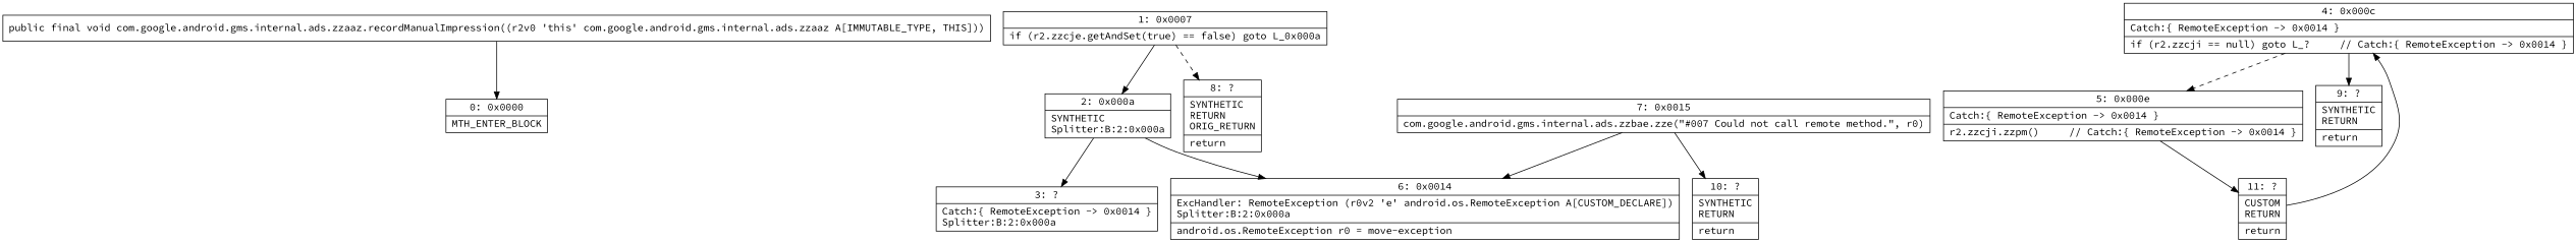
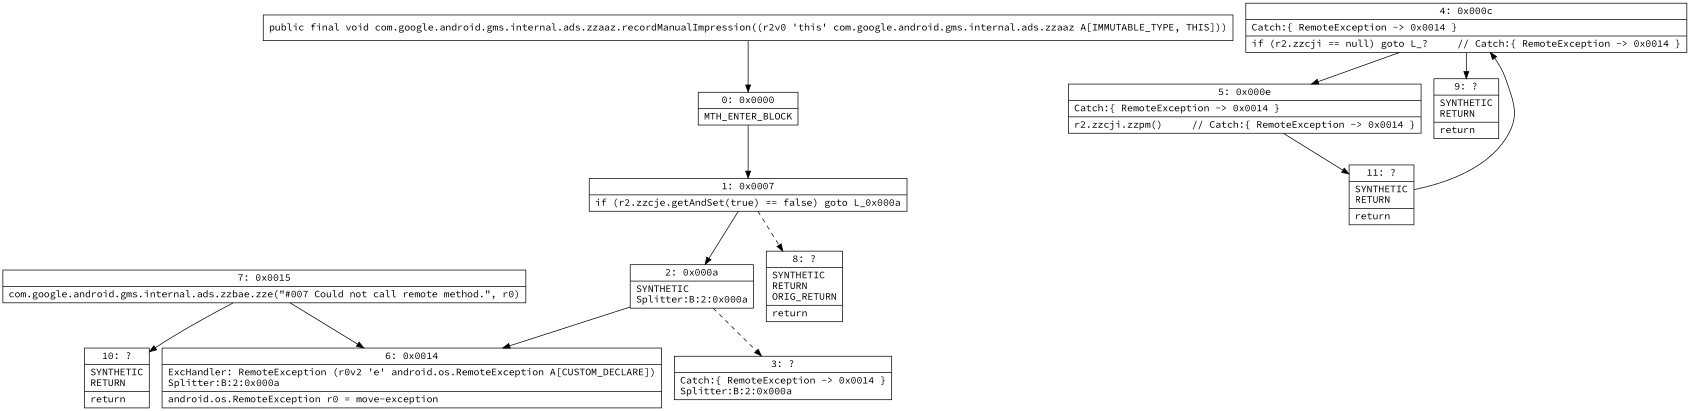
  digraph {
    fontname="Source Code Pro"
    node [fontname="Source Code Pro" shape=record]
    edge [fontname="Source Code Pro"]
    n1 [label="{0\:\ 0x0000|MTH_ENTER_BLOCK\l}"]
    n2 [label="{1\:\ 0x0007|if (r2.zzcje.getAndSet(true) == false) goto L_0x000a\l}"]
    n3 [label="{2\:\ 0x000a|SYNTHETIC\lSplitter:B:2:0x000a\l}"]
    n4 [label="{8\:\ ?|SYNTHETIC\lRETURN\lORIG_RETURN\l|return\l}"]
    n5 [label="{3\:\ ?|Catch:\{ RemoteException \-\> 0x0014 \}\lSplitter:B:2:0x000a\l}"]
    n6 [label="{6\:\ 0x0014|ExcHandler: RemoteException (r0v2 'e' android.os.RemoteException A[CUSTOM_DECLARE])\lSplitter:B:2:0x000a\l|android.os.RemoteException r0 = move\-exception\l}"]
    n7 [label="{4\:\ 0x000c|Catch:\{ RemoteException \-\> 0x0014 \}\l|if (r2.zzcji == null) goto L_?     \/\/ Catch:\{ RemoteException \-\> 0x0014 \}\l}"]
    n8 [label="{5\:\ 0x000e|Catch:\{ RemoteException \-\> 0x0014 \}\l|r2.zzcji.zzpm()     \/\/ Catch:\{ RemoteException \-\> 0x0014 \}\l}"]
    n9 [label="{9\:\ ?|SYNTHETIC\lRETURN\l|return\l}"]
-   n10 [label="{11\:\ ?|CUSTOM\lRETURN\l|return\l}"]
+   n10 [label="{11\:\ ?|SYNTHETIC\lRETURN\l|return\l}"]
    n11 [label="{7\:\ 0x0015|com.google.android.gms.internal.ads.zzbae.zze(\"#007 Could not call remote method.\", r0)\l}"]
    n12 [label="{10\:\ ?|SYNTHETIC\lRETURN\l|return\l}"]
    n13 [label="{public final void com.google.android.gms.internal.ads.zzaaz.recordManualImpression((r2v0 'this' com.google.android.gms.internal.ads.zzaaz A[IMMUTABLE_TYPE, THIS])) }"]
+   n1 -> n2
    n2 -> n3
    n2 -> n4 [style=dashed]
-   n3 -> n5
+   n3 -> n5 [style=dashed]
    n3 -> n6
-   n7 -> n8 [style=dashed]
+   n7 -> n8 [style=solid]
    n7 -> n9
    n8 -> n10
    n10 -> n7
    n11 -> n6
    n11 -> n12
    n13 -> n1
  }
